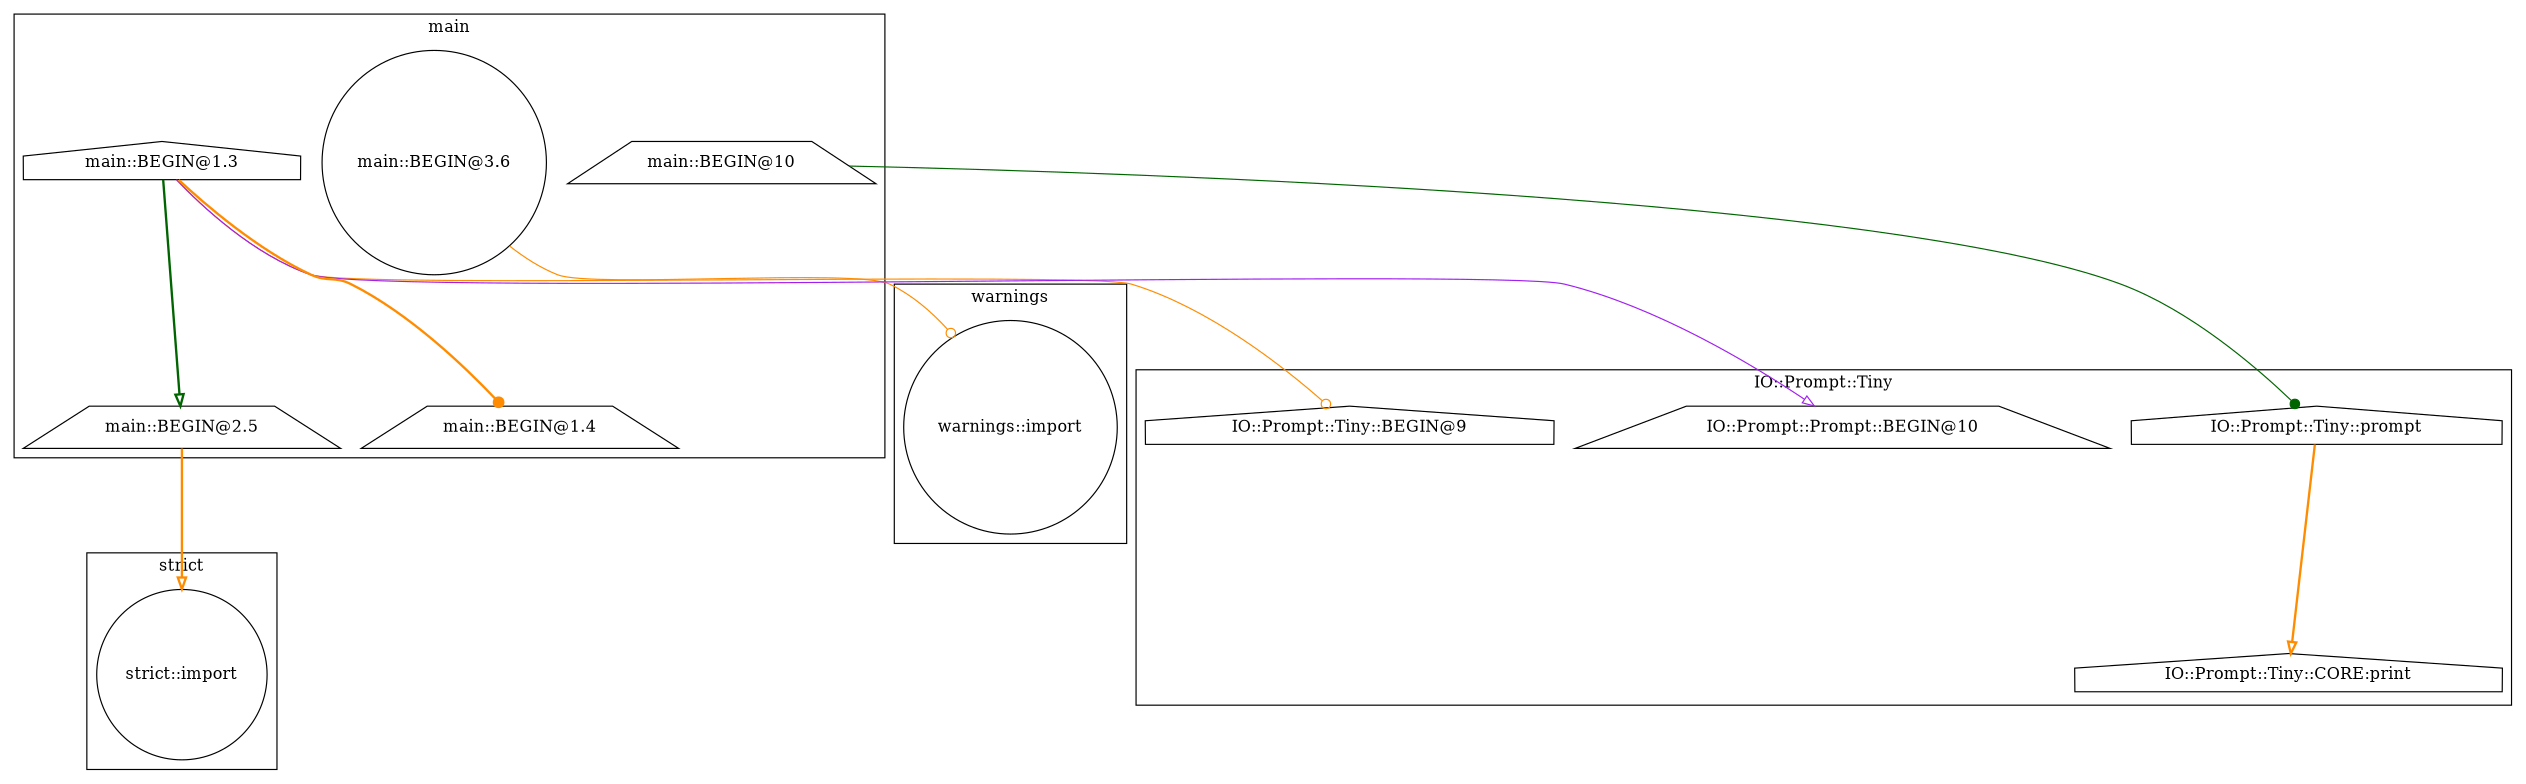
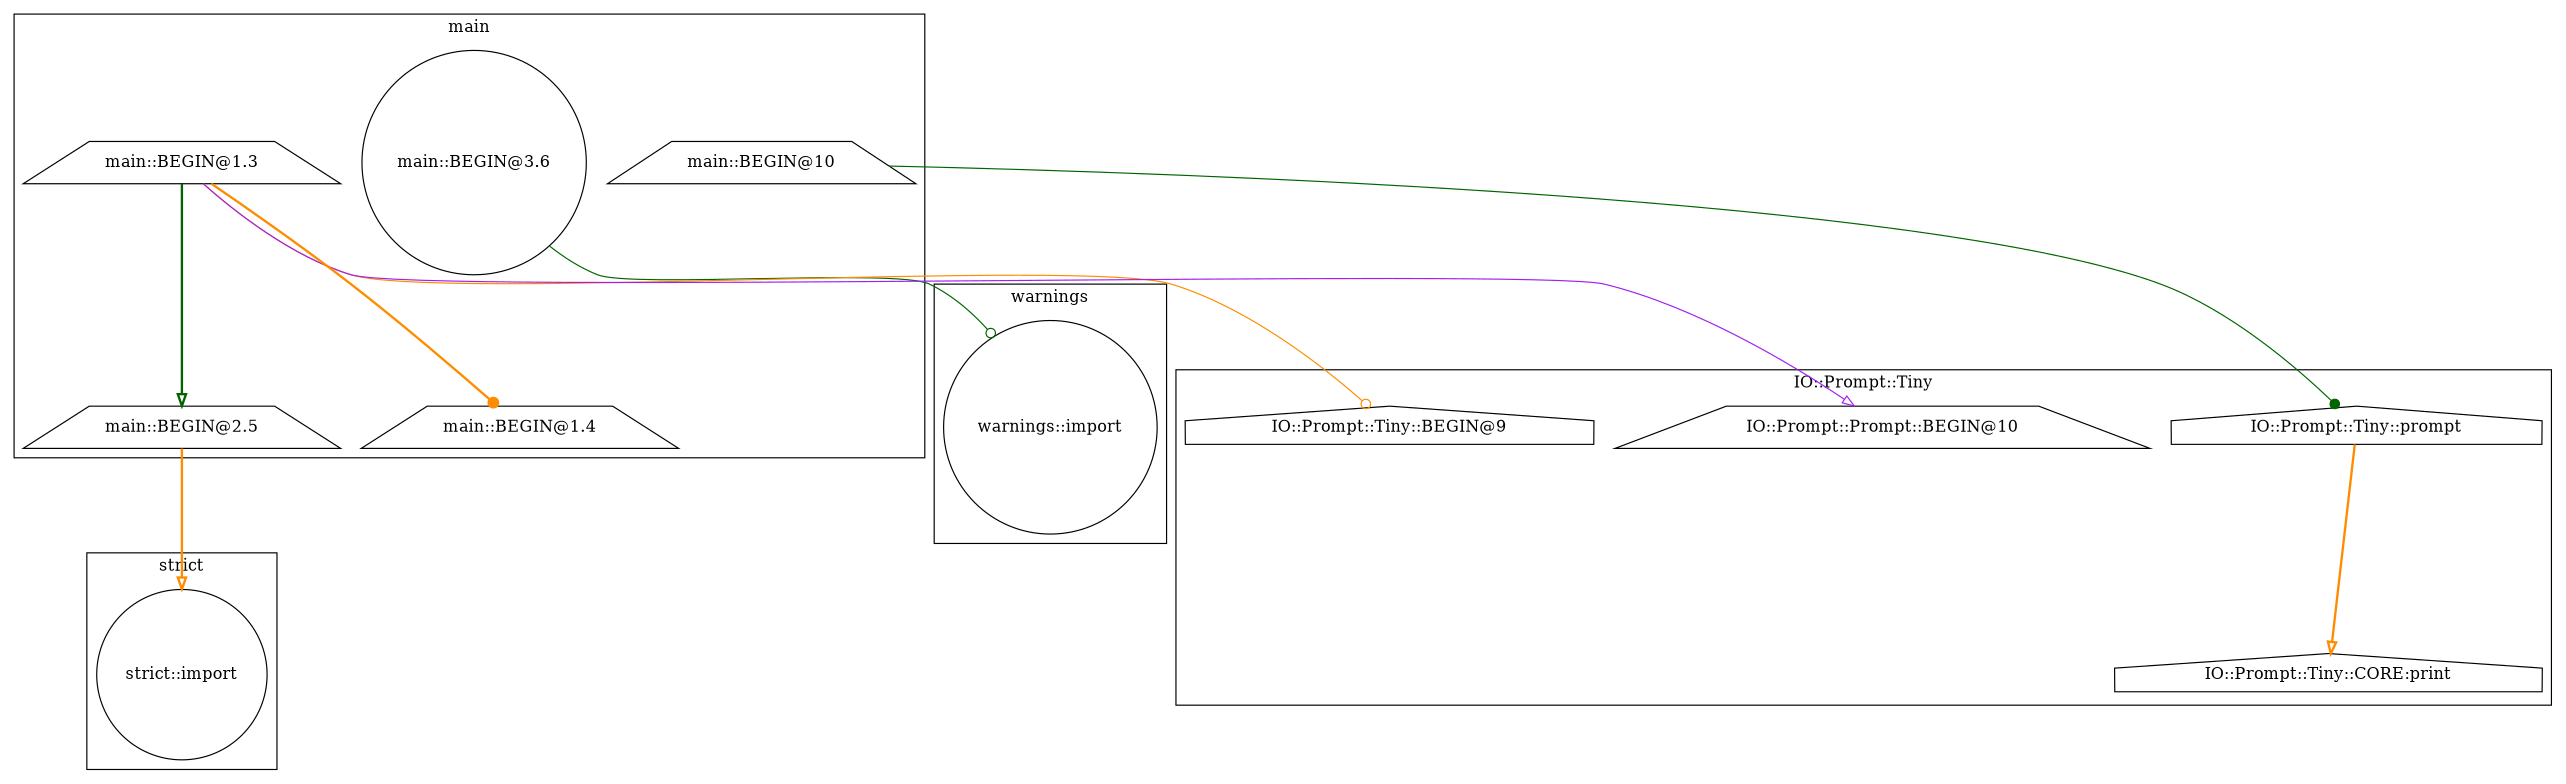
  digraph {
    node [shape=trapezium]
    edge [arrowhead=onormal color=darkorange style=bold]
    "warnings::import" [shape=circle]
    "strict::import" [shape=circle]
    "IO::Prompt::Tiny::BEGIN@9" [shape=house]
    n4 [label="IO::Prompt::Prompt::BEGIN@10"]
    "IO::Prompt::Tiny::prompt" [shape=house]
    "IO::Prompt::Tiny::CORE:print" [shape=house]
    "main::BEGIN@3.6" [shape=circle]
    "main::BEGIN@10"
-   "main::BEGIN@1.3" [shape=house]
+   "main::BEGIN@1.3"
    "main::BEGIN@2.5"
    "main::BEGIN@1.4"
    subgraph cluster_1 {
      label=warnings
      "warnings::import"
    }
    subgraph cluster_2 {
      label="strict"
      "strict::import"
    }
    subgraph cluster_3 {
      label="IO::Prompt::Tiny"
      "IO::Prompt::Tiny::BEGIN@9"
      n4
      "IO::Prompt::Tiny::prompt"
      "IO::Prompt::Tiny::CORE:print"
    }
    subgraph cluster_4 {
      label=main
      "main::BEGIN@3.6"
      "main::BEGIN@10"
      "main::BEGIN@1.3"
      "main::BEGIN@2.5"
      "main::BEGIN@1.4"
    }
    "IO::Prompt::Tiny::prompt" -> "IO::Prompt::Tiny::CORE:print"
-   "main::BEGIN@3.6" -> "warnings::import" [arrowhead=odot style=solid]
+   "main::BEGIN@3.6" -> "warnings::import" [arrowhead=odot color=darkgreen style=solid]
    "main::BEGIN@10" -> "IO::Prompt::Tiny::prompt" [arrowhead=dot color=darkgreen style=solid]
    "main::BEGIN@1.3" -> "IO::Prompt::Tiny::BEGIN@9" [arrowhead=odot style=solid]
    "main::BEGIN@1.3" -> n4 [color=purple style=solid]
    "main::BEGIN@1.3" -> "main::BEGIN@2.5" [color=darkgreen]
    "main::BEGIN@1.3" -> "main::BEGIN@1.4" [arrowhead=dot]
    "main::BEGIN@2.5" -> "strict::import"
  }
